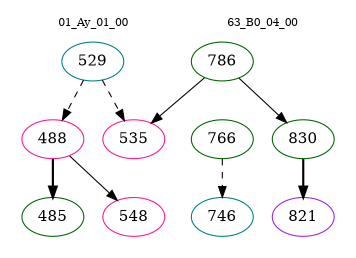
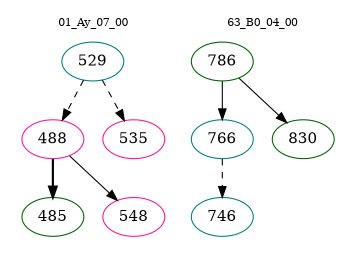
  digraph {
    node [color=darkgreen]
    edge [color=black style=dashed]
    n1 [color=teal label=529]
    n2 [color=deeppink label=488]
    n3 [color=deeppink label=535]
    n4 [label=485]
    n5 [color=deeppink label=548]
    n6 [label=786]
-   n7 [label=766]
+   n7 [color=teal label=766]
    n8 [label=830]
    n9 [color=teal label=746]
-   n10 [color=purple label=821]
    subgraph cluster_1 {
      color=white
      fontsize=10
-     label="01_Ay_01_00"
+     label="01_Ay_07_00"
      n1
      n2
      n3
      n4
      n5
    }
    subgraph cluster_2 {
      color=white
      fontsize=10
      label="63_B0_04_00"
      n6
      n7
      n8
      n9
-     n10
    }
    n1 -> n2
    n1 -> n3
    n2 -> n4 [style=bold]
    n2 -> n5 [style=solid]
-   n6 -> n3 [style=solid]
+   n6 -> n7 [style=solid]
    n6 -> n8 [style=solid]
    n7 -> n9
-   n8 -> n10 [style=bold]
  }
